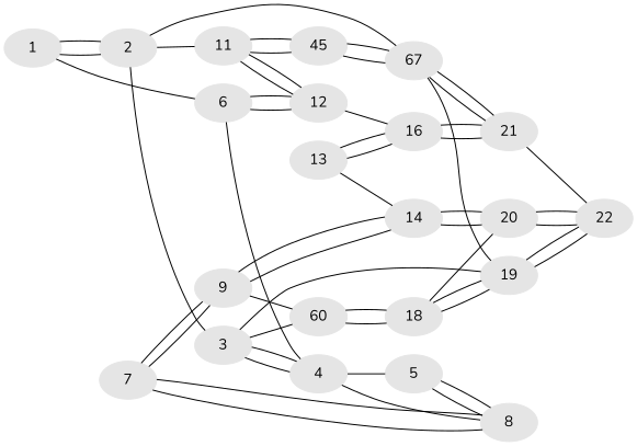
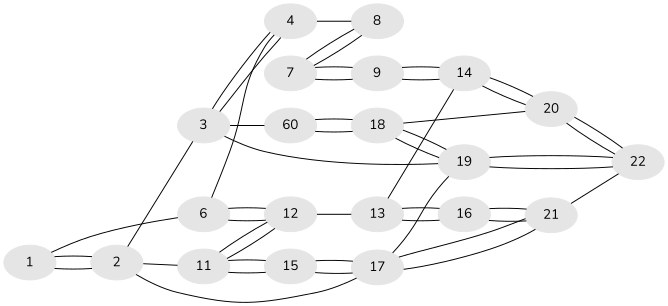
  graph {
    fontname=Nunito
    rankdir=LR
    node [color=gray90 fontname=Nunito style=filled]
    edge [fontname=Nunito]
    1
    2
    6
    3
    11
-   17 [label=67]
+   17
    4
    12
    n9 [label=60]
    19
-   15 [label=45]
+   15
    21
-   5
    8
    18
    22
    7
    9
    13
    14
    20
    16
    1 -- 2
    1 -- 2
    1 -- 6
    2 -- 3
    2 -- 11
    2 -- 17
    6 -- 4
    6 -- 12
    6 -- 12
    3 -- 4
    3 -- 4
    3 -- n9
    3 -- 19
    11 -- 12
    11 -- 12
    11 -- 15
    11 -- 15
    17 -- 19
    17 -- 21
    17 -- 21
-   4 -- 5
    4 -- 8
-   12 -- 16
+   12 -- 13
    n9 -- 18
    n9 -- 18
    19 -- 22
    19 -- 22
    15 -- 17
    15 -- 17
    21 -- 22
-   5 -- 8
-   5 -- 8
    18 -- 19
    18 -- 19
    18 -- 20
    7 -- 8
    7 -- 8
    7 -- 9
    7 -- 9
-   9 -- n9
    9 -- 14
    9 -- 14
    13 -- 14
    13 -- 16
    13 -- 16
    14 -- 20
    14 -- 20
    20 -- 22
    20 -- 22
    16 -- 21
    16 -- 21
  }
